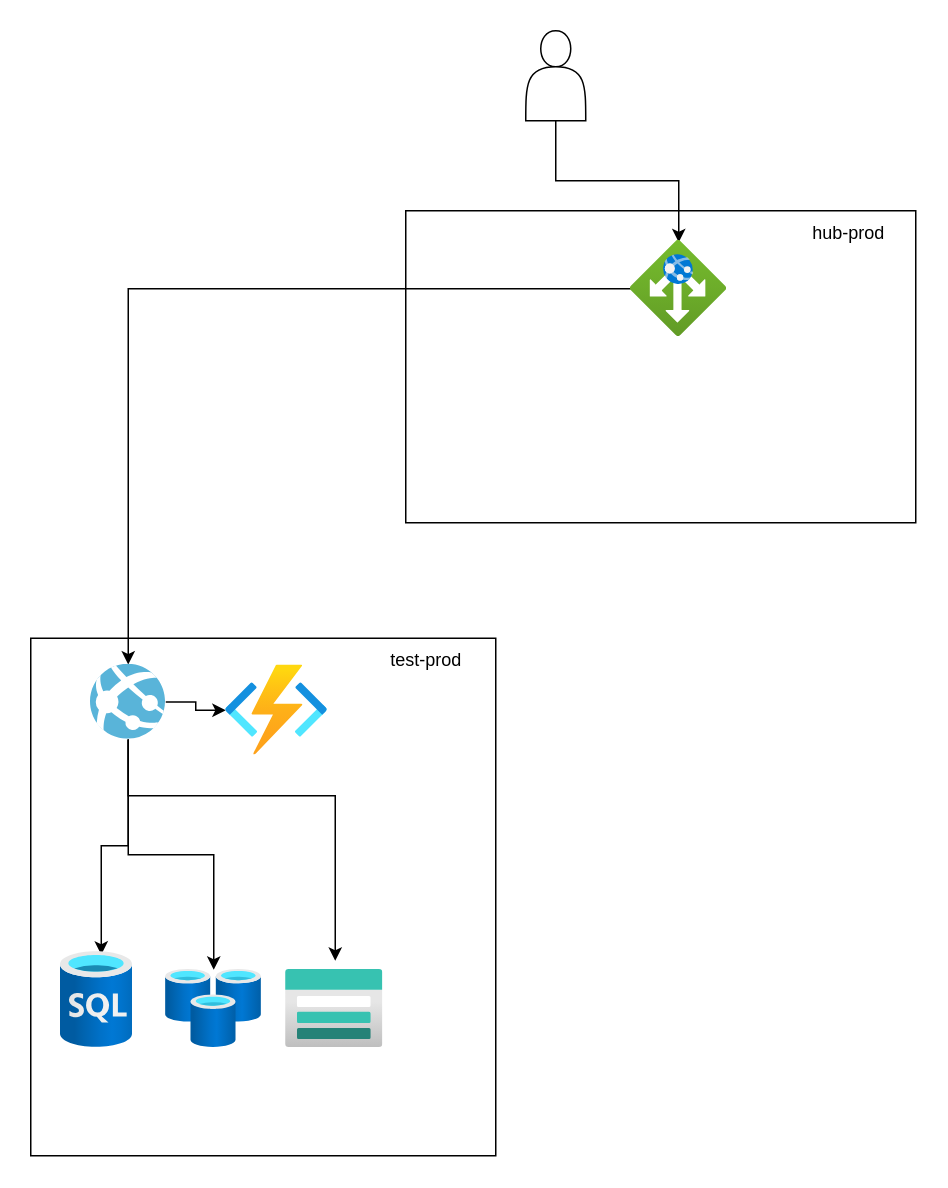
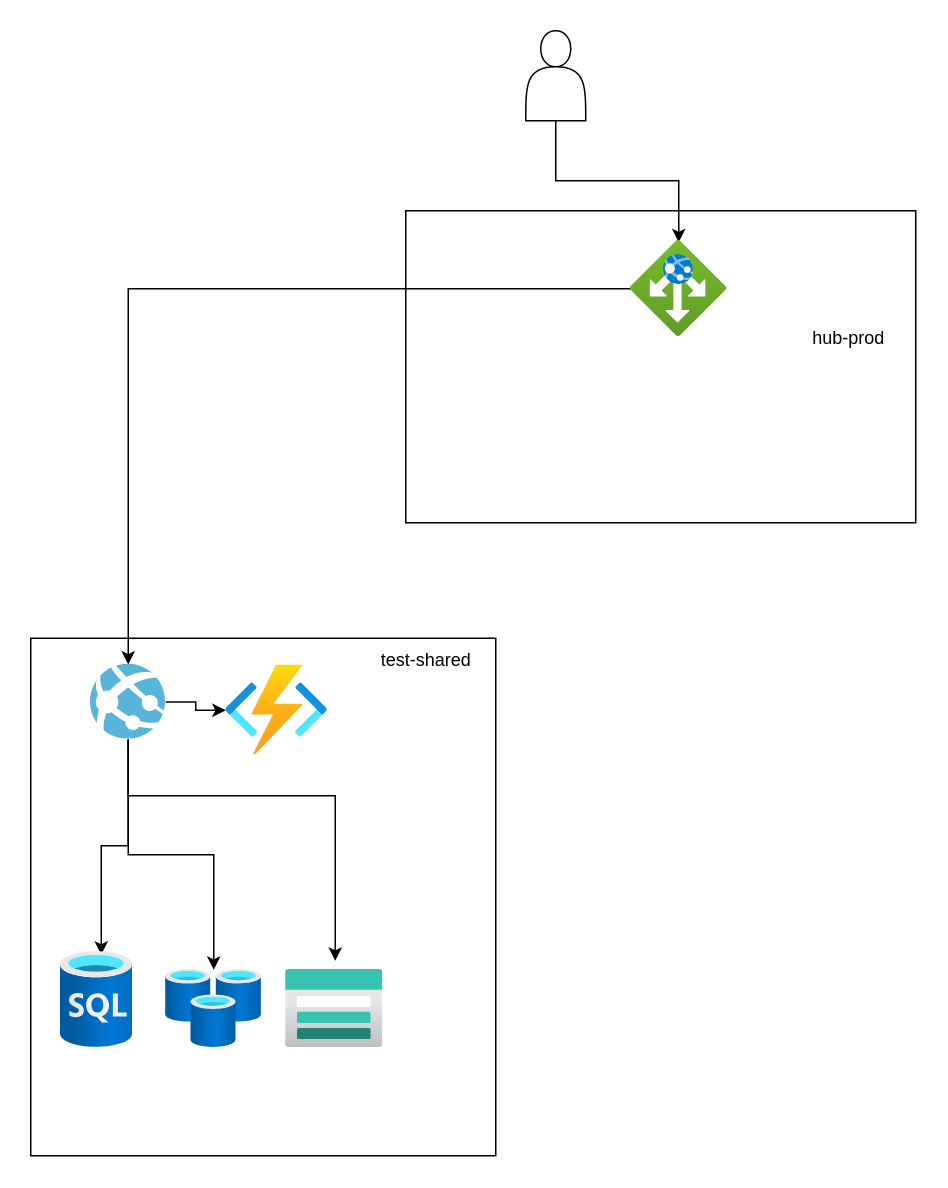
  <mxCell id="0" />
  <mxCell id="1" parent="0" />
  <mxCell id="2" value="&lt;div style=&quot;line-height: 120%;&quot;&gt;&lt;br&gt;&lt;/div&gt;" style="rounded=0;whiteSpace=wrap;html=1;align=right;" vertex="1" parent="1"><mxGeometry x="20" y="425" width="310" height="345" as="geometry" /></mxCell>
  <mxCell id="3" value="" style="rounded=0;whiteSpace=wrap;html=1;" vertex="1" parent="1"><mxGeometry x="270" y="140" width="340" height="208" as="geometry" /></mxCell>
  <mxCell id="4" style="edgeStyle=orthogonalEdgeStyle;rounded=0;orthogonalLoop=1;jettySize=auto;html=1;exitX=0.5;exitY=1;exitDx=0;exitDy=0;entryX=0.5;entryY=0.016;entryDx=0;entryDy=0;entryPerimeter=0;" edge="1" parent="1" source="5" target="7"><mxGeometry relative="1" as="geometry" /></mxCell>
  <mxCell id="5" value="" style="shape=actor;whiteSpace=wrap;html=1;" vertex="1" parent="1"><mxGeometry x="350" y="20" width="40" height="60" as="geometry" /></mxCell>
  <mxCell id="6" style="edgeStyle=orthogonalEdgeStyle;rounded=0;orthogonalLoop=1;jettySize=auto;html=1;" edge="1" parent="1" source="7" target="12"><mxGeometry relative="1" as="geometry" /></mxCell>
  <mxCell id="7" value="" style="aspect=fixed;html=1;points=[];align=center;image;fontSize=12;image=img/lib/azure2/networking/Application_Gateways.svg;" vertex="1" parent="1"><mxGeometry x="420" y="160" width="64" height="64" as="geometry" /></mxCell>
  <mxCell id="8" value="" style="edgeStyle=orthogonalEdgeStyle;rounded=0;orthogonalLoop=1;jettySize=auto;html=1;" edge="1" parent="1" source="12" target="15"><mxGeometry relative="1" as="geometry" /></mxCell>
  <mxCell id="9" style="edgeStyle=orthogonalEdgeStyle;rounded=0;orthogonalLoop=1;jettySize=auto;html=1;entryX=0.563;entryY=0.031;entryDx=0;entryDy=0;entryPerimeter=0;" edge="1" parent="1" source="12" target="13"><mxGeometry relative="1" as="geometry" /></mxCell>
  <mxCell id="10" style="edgeStyle=orthogonalEdgeStyle;rounded=0;orthogonalLoop=1;jettySize=auto;html=1;" edge="1" parent="1" source="12" target="14"><mxGeometry relative="1" as="geometry" /></mxCell>
  <mxCell id="11" style="edgeStyle=orthogonalEdgeStyle;rounded=0;orthogonalLoop=1;jettySize=auto;html=1;" edge="1" parent="1" source="12"><mxGeometry relative="1" as="geometry"><mxPoint x="223" y="640" as="targetPoint" /><Array as="points"><mxPoint x="85" y="530" /><mxPoint x="223" y="530" /></Array></mxGeometry></mxCell>
  <mxCell id="12" value="" style="sketch=0;aspect=fixed;html=1;points=[];align=center;image;fontSize=12;image=img/lib/mscae/App_Services.svg;" vertex="1" parent="1"><mxGeometry x="60" y="442.5" width="50" height="50" as="geometry" /></mxCell>
  <mxCell id="13" value="" style="aspect=fixed;html=1;points=[];align=center;image;fontSize=12;image=img/lib/azure2/databases/SQL_Database.svg;" vertex="1" parent="1"><mxGeometry x="40" y="634" width="48" height="64" as="geometry" /></mxCell>
  <mxCell id="14" value="" style="aspect=fixed;html=1;points=[];align=center;image;fontSize=12;image=img/lib/azure2/databases/Cache_Redis.svg;" vertex="1" parent="1"><mxGeometry x="110" y="646" width="64" height="52" as="geometry" /></mxCell>
  <mxCell id="15" value="" style="aspect=fixed;html=1;points=[];align=center;image;fontSize=12;image=img/lib/azure2/compute/Function_Apps.svg;" vertex="1" parent="1"><mxGeometry x="150" y="443" width="68" height="60" as="geometry" /></mxCell>
- <mxCell id="16" value="test-prod&amp;nbsp;" style="text;html=1;resizable=0;autosize=1;align=center;verticalAlign=middle;points=[];fillColor=none;strokeColor=none;rounded=0;" vertex="1" parent="1"><mxGeometry x="240" y="425" width="90" height="30" as="geometry" /></mxCell>
+ <mxCell id="16" value="test-shared&amp;nbsp;" style="text;html=1;resizable=0;autosize=1;align=center;verticalAlign=middle;points=[];fillColor=none;strokeColor=none;rounded=0;" vertex="1" parent="1"><mxGeometry x="240" y="425" width="90" height="30" as="geometry" /></mxCell>
  <mxCell id="17" value="" style="aspect=fixed;html=1;points=[];align=center;image;fontSize=12;image=img/lib/azure2/storage/Storage_Accounts.svg;" vertex="1" parent="1"><mxGeometry x="190" y="646" width="65" height="52" as="geometry" /></mxCell>
- <mxCell id="18" value="hub-prod" style="text;html=1;resizable=0;autosize=1;align=center;verticalAlign=middle;points=[];fillColor=none;strokeColor=none;rounded=0;" vertex="1" parent="1"><mxGeometry x="530" y="140" width="70" height="30" as="geometry" /></mxCell>
+ <mxCell id="18" value="hub-prod" style="text;html=1;resizable=0;autosize=1;align=center;verticalAlign=middle;points=[];fillColor=none;strokeColor=none;rounded=0;" vertex="1" parent="1"><mxGeometry x="530" y="210" width="70" height="30" as="geometry" /></mxCell>
